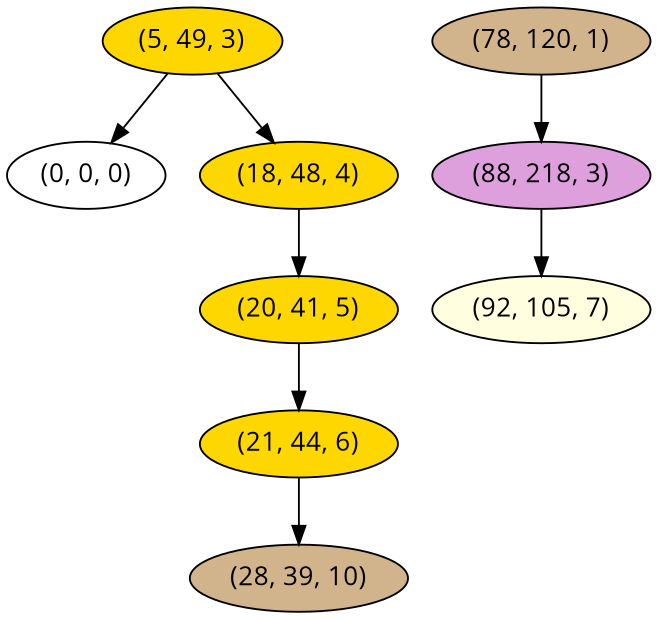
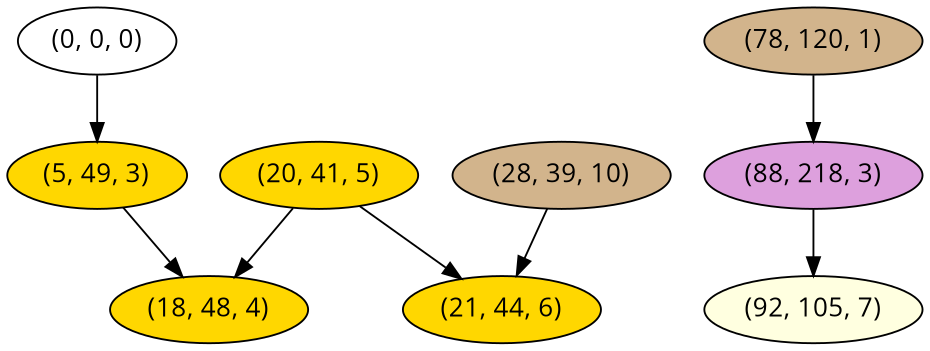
  digraph {
    fontname="Open Sans"
    node [fillcolor=gold fontname="Open Sans" style=filled]
    edge [fontname="Open Sans"]
    "(0, 0, 0)" [fillcolor=white]
    "(5, 49, 3)"
    n3 [label="(18, 48, 4)"]
    "(78, 120, 1)" [fillcolor=tan]
    n5 [fillcolor=plum label="(88, 218, 3)"]
    n6 [label="(20, 41, 5)"]
    "(21, 44, 6)"
    "(28, 39, 10)" [fillcolor=tan]
    "(92, 105, 7)" [fillcolor=lightyellow]
-   "(5, 49, 3)" -> "(0, 0, 0)"
+   "(0, 0, 0)" -> "(5, 49, 3)"
    "(5, 49, 3)" -> n3
-   n3 -> n6
+   n6 -> n3
    "(78, 120, 1)" -> n5
    n5 -> "(92, 105, 7)"
    n6 -> "(21, 44, 6)"
-   "(21, 44, 6)" -> "(28, 39, 10)"
+   "(28, 39, 10)" -> "(21, 44, 6)"
  }
